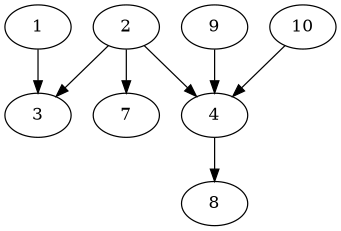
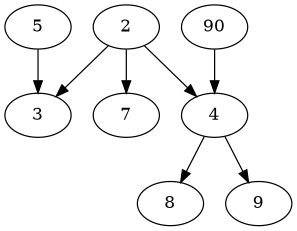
  digraph {
    2 [alpha=0.20]
    3 [alpha=0.15]
    4 [alpha=0.04]
    7 [alpha=0.03]
    8 [alpha=0.00]
    9 [alpha=0.05]
-   5 [alpha=0.19 label=1]
-   10 [alpha=0.16]
+   5 [alpha=0.19]
+   10 [alpha=0.16 label=90]
    2 -> 3
    2 -> 4
    2 -> 7
    4 -> 8
-   9 -> 4
+   4 -> 9
    5 -> 3
    10 -> 4
  }
